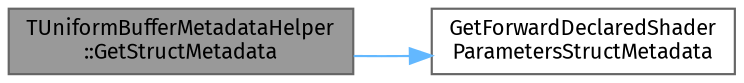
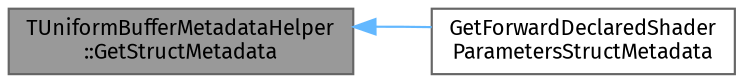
  digraph {
    rankdir=LR
    fontname="Fira Sans"
    node [fontname="Fira Sans" fontsize=10 shape=box style=filled]
    n1 [color=gray40 fillcolor=grey60 fontcolor=black height=0.2 label="TUniformBufferMetadataHelper\l::GetStructMetadata" width=0.4]
    n2 [color=grey40 fillcolor=white height=0.2 label="GetForwardDeclaredShader\lParametersStructMetadata" width=0.4]
-   n1 -> n2 [color=steelblue1 fontname="Fira Sans" fontsize=10 labelfontname=Helvetica labelfontsize=10 style=solid]
+   n2 -> n1 [color=steelblue1 fontname="Fira Sans" fontsize=10 labelfontname=Helvetica labelfontsize=10 style=solid]
  }
